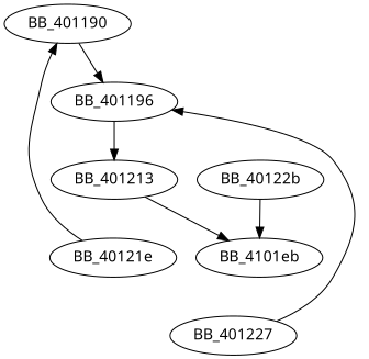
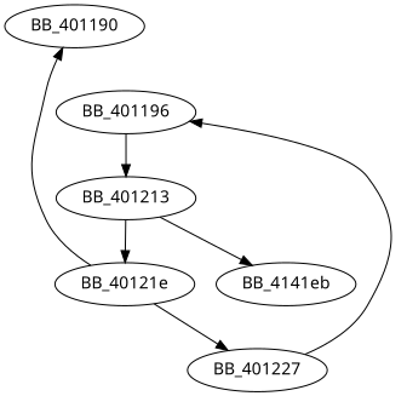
  digraph {
    fontname="Noto Sans"
    node [fontname="Noto Sans"]
    edge [fontname="Noto Sans"]
    BB_401190
    BB_401196
    BB_401213
    BB_40121e
-   BB_4141eb [label=BB_4101eb]
+   BB_4141eb
    BB_401227
-   BB_40122b
-   BB_401190 -> BB_401196
    BB_401196 -> BB_401213
+   BB_401213 -> BB_40121e
    BB_401213 -> BB_4141eb
    BB_40121e -> BB_401190
+   BB_40121e -> BB_401227
    BB_401227 -> BB_401196
-   BB_40122b -> BB_4141eb
  }
